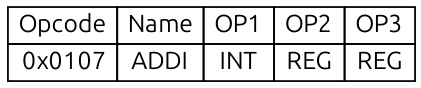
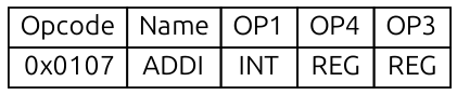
  digraph {
    nodesep=0.5
    ranksep=2
    fontname=Ubuntu
-   n1 [label=< <table border="0" cellborder="1" cellspacing="0">   <tr>  <td> Opcode </td><td> Name </td><td> OP1 </td> <td> OP2 </td> <td> OP3 </td>  </tr>   <tr>  <td> 0x0107</td><td> ADDI </td><td> INT </td><td> REG </td><td> REG </td></tr> </table>> shape=plain fontname=Ubuntu]
+   n1 [label=< <table border="0" cellborder="1" cellspacing="0">   <tr>  <td> Opcode </td><td> Name </td><td> OP1 </td> <td> OP4 </td> <td> OP3 </td>  </tr>   <tr>  <td> 0x0107</td><td> ADDI </td><td> INT </td><td> REG </td><td> REG </td></tr> </table>> shape=plain fontname=Ubuntu]
  }
